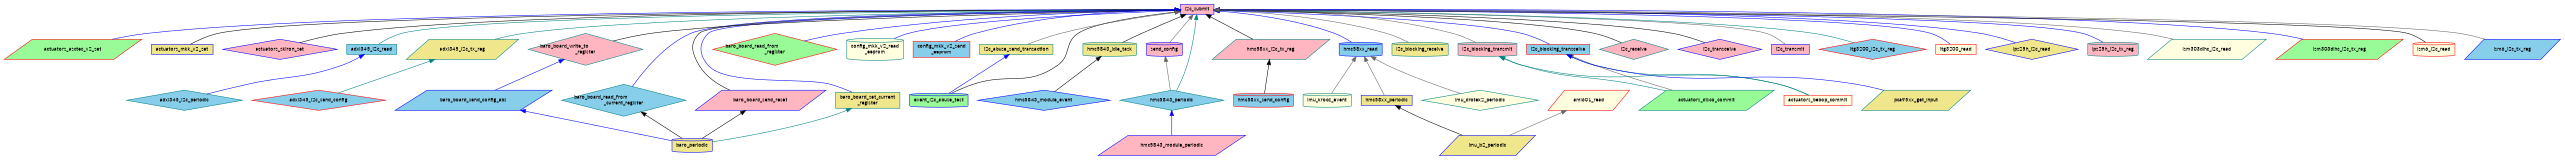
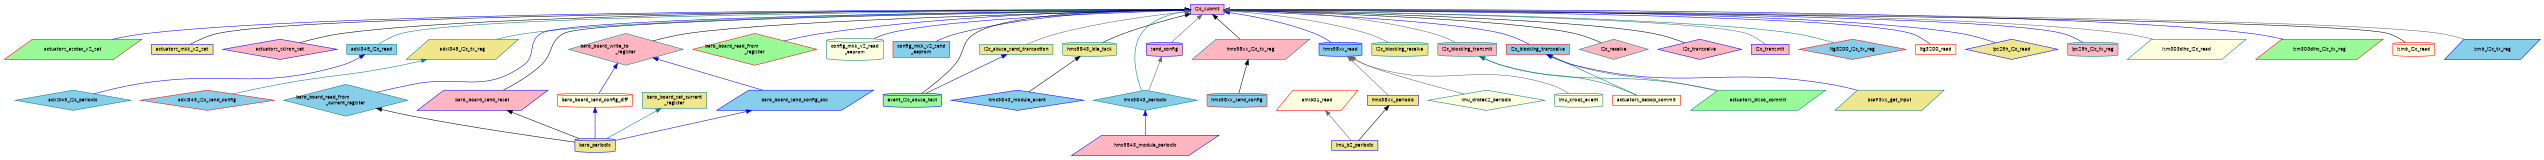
  digraph {
    fontname=Lato
    rankdir=TB
    node [color=teal fillcolor=skyblue fontname=Lato fontsize=10 shape=diamond style=filled]
    edge [color=blue dir=back fontname=Lato fontsize=10 labelfontname=FreeSans labelfontsize=10 style=solid]
    n1 [color=blue fillcolor=lightpink fontcolor=black height=0.2 label=i2c_submit shape=box width=0.4]
    n2 [color=red fillcolor=palegreen height=0.2 label=actuators_asctec_v2_set shape=parallelogram width=0.4]
    n3 [color=blue fillcolor=khaki height=0.2 label=actuators_mkk_v2_set shape=box width=0.4]
    n4 [color=blue fillcolor=lightpink height=0.2 label=actuators_skiron_set width=0.4]
    n5 [height=0.2 label=adxl345_i2c_read shape=box width=0.4]
    n6 [fillcolor=khaki height=0.2 label=adxl345_i2c_tx_reg shape=parallelogram width=0.4]
    n7 [height=0.2 label="baro_board_read_from\l_current_register" width=0.4]
    n8 [color=red fillcolor=palegreen height=0.2 label="baro_board_read_from\l_register" width=0.4]
    n9 [color=blue fillcolor=lightpink height=0.2 label=baro_board_send_reset shape=parallelogram width=0.4]
    n10 [fillcolor=khaki height=0.2 label="baro_board_set_current\l_register" shape=box width=0.4]
    n11 [fillcolor=lightpink height=0.2 label="baro_board_write_to\l_register" width=0.4]
    n12 [fillcolor=lightyellow height=0.2 label="config_mkk_v2_read\l_eeprom" shape=cylinder width=0.4]
    n13 [color=red height=0.2 label="config_mkk_v2_send\l_eeprom" shape=box width=0.4]
    n14 [color=blue fillcolor=palegreen height=0.2 label=event_i2c_abuse_test shape=cylinder width=0.4]
    n15 [fillcolor=khaki height=0.2 label=hmc5843_idle_task shape=cylinder width=0.4]
    n16 [height=0.2 label=hmc5843_periodic width=0.4]
    n17 [fillcolor=lightpink height=0.2 label=hmc58xx_i2c_tx_reg shape=parallelogram width=0.4]
    n18 [color=blue height=0.2 label=hmc58xx_read shape=cylinder width=0.4]
    n19 [fillcolor=khaki height=0.2 label=i2c_abuse_send_transaction shape=box width=0.4]
    n20 [fillcolor=khaki height=0.2 label=i2c_blocking_receive shape=cylinder width=0.4]
    n21 [color=red height=0.2 label=i2c_blocking_transceive shape=box width=0.4]
    n22 [fillcolor=lightpink height=0.2 label=i2c_blocking_transmit shape=cylinder width=0.4]
    n23 [fillcolor=lightpink height=0.2 label=i2c_receive width=0.4]
    n24 [color=blue fillcolor=lightpink height=0.2 label=i2c_transceive width=0.4]
    n25 [color=blue fillcolor=lightpink height=0.2 label=i2c_transmit shape=box width=0.4]
    n26 [color=red height=0.2 label=itg3200_i2c_tx_reg width=0.4]
    n27 [color=red fillcolor=lightyellow height=0.2 label=itg3200_read shape=box width=0.4]
    n28 [color=blue fillcolor=khaki height=0.2 label=lps25h_i2c_read width=0.4]
    n29 [fillcolor=lightpink height=0.2 label=lps25h_i2c_tx_reg shape=cylinder width=0.4]
    n30 [fillcolor=lightyellow height=0.2 label=lsm303dlhc_i2c_read shape=parallelogram width=0.4]
    n31 [color=red fillcolor=palegreen height=0.2 label=lsm303dlhc_i2c_tx_reg shape=parallelogram width=0.4]
    n32 [color=red fillcolor=lightyellow height=0.2 label=lsm6_i2c_read shape=cylinder width=0.4]
    n33 [color=blue height=0.2 label=lsm6_i2c_tx_reg shape=parallelogram width=0.4]
    n34 [color=blue fillcolor=lightpink height=0.2 label=send_config shape=cylinder width=0.4]
    n35 [height=0.2 label=adxl345_i2c_periodic width=0.4]
    n36 [color=red height=0.2 label=adxl345_i2c_send_config width=0.4]
    n37 [color=red fillcolor=lightyellow height=0.2 label=ami601_read shape=parallelogram width=0.4]
-   n38 [color=blue fillcolor=khaki height=0.2 label=imu_b2_periodic shape=parallelogram width=0.4]
+   n38 [color=blue fillcolor=khaki height=0.2 label=imu_b2_periodic shape=box width=0.4]
    n39 [color=blue fillcolor=khaki height=0.2 label=baro_periodic shape=cylinder width=0.4]
    n40 [color=blue height=0.2 label=baro_board_send_config_abs shape=parallelogram width=0.4]
+   n41 [color=red fillcolor=lightyellow height=0.2 label=baro_board_send_config_diff shape=cylinder width=0.4]
    n42 [color=blue height=0.2 label=hmc5843_module_event width=0.4]
    n43 [color=blue fillcolor=lightpink height=0.2 label=hmc5843_module_periodic shape=parallelogram width=0.4]
    n44 [color=red height=0.2 label=hmc58xx_send_config shape=cylinder width=0.4]
    n45 [color=blue fillcolor=khaki height=0.2 label=hmc58xx_periodic shape=box width=0.4]
    n46 [fillcolor=lightyellow height=0.2 label=imu_drotek2_periodic width=0.4]
    n47 [fillcolor=lightyellow height=0.2 label=imu_krooz_event shape=cylinder width=0.4]
    n48 [color=red fillcolor=lightyellow height=0.2 label=actuators_bebop_commit shape=box width=0.4]
    n49 [fillcolor=palegreen height=0.2 label=actuators_disco_commit shape=parallelogram width=0.4]
    n50 [fillcolor=khaki height=0.2 label=pca95xx_get_input shape=parallelogram width=0.4]
    n1 -> n2
    n1 -> n3 [color=black]
    n1 -> n4 [color=black]
    n1 -> n5 [color=teal]
    n1 -> n6 [color=teal]
    n1 -> n7
    n1 -> n8
    n1 -> n9 [color=black]
-   n1 -> n10
    n1 -> n11 [color=black]
    n1 -> n12
    n1 -> n13
    n1 -> n14 [color=black]
    n1 -> n15 [color=black]
    n1 -> n16 [color=teal]
    n1 -> n17 [color=black]
    n1 -> n18
    n1 -> n19 [color=gray40]
    n1 -> n20 [color=gray40]
    n1 -> n21
    n1 -> n22 [color=gray40]
    n1 -> n23 [color=black]
    n1 -> n24 [color=black]
    n1 -> n25 [color=gray40]
    n1 -> n26 [color=teal]
    n1 -> n27
    n1 -> n28
    n1 -> n29
    n1 -> n30 [color=gray40]
    n1 -> n31
    n1 -> n32 [color=black]
    n1 -> n33 [color=gray40]
    n1 -> n34 [color=gray40]
    n5 -> n35
    n6 -> n36 [color=teal]
    n7 -> n39 [color=black]
    n9 -> n39 [color=black]
    n10 -> n39 [color=teal]
    n11 -> n40
+   n11 -> n41
    n15 -> n42 [color=black]
    n16 -> n43
    n17 -> n44 [color=black]
    n18 -> n45 [color=gray40]
    n18 -> n46 [color=gray40]
    n18 -> n47 [color=gray40]
    n19 -> n14
    n21 -> n48 [color=teal]
    n21 -> n49 [color=gray40]
    n21 -> n50
    n22 -> n48 [color=teal]
    n22 -> n49 [color=teal]
    n34 -> n16 [color=gray40]
    n37 -> n38 [color=gray40]
    n40 -> n39
+   n41 -> n39
    n45 -> n38 [color=black]
  }
